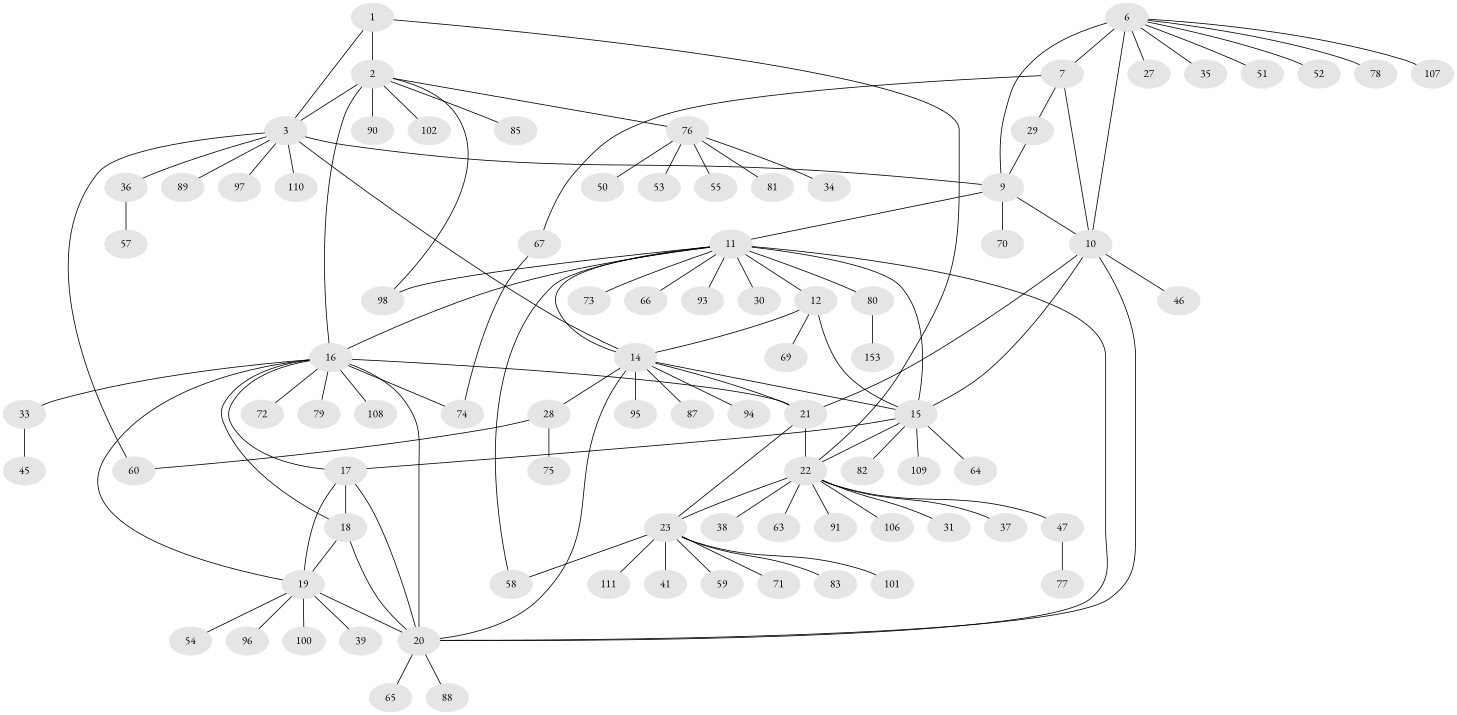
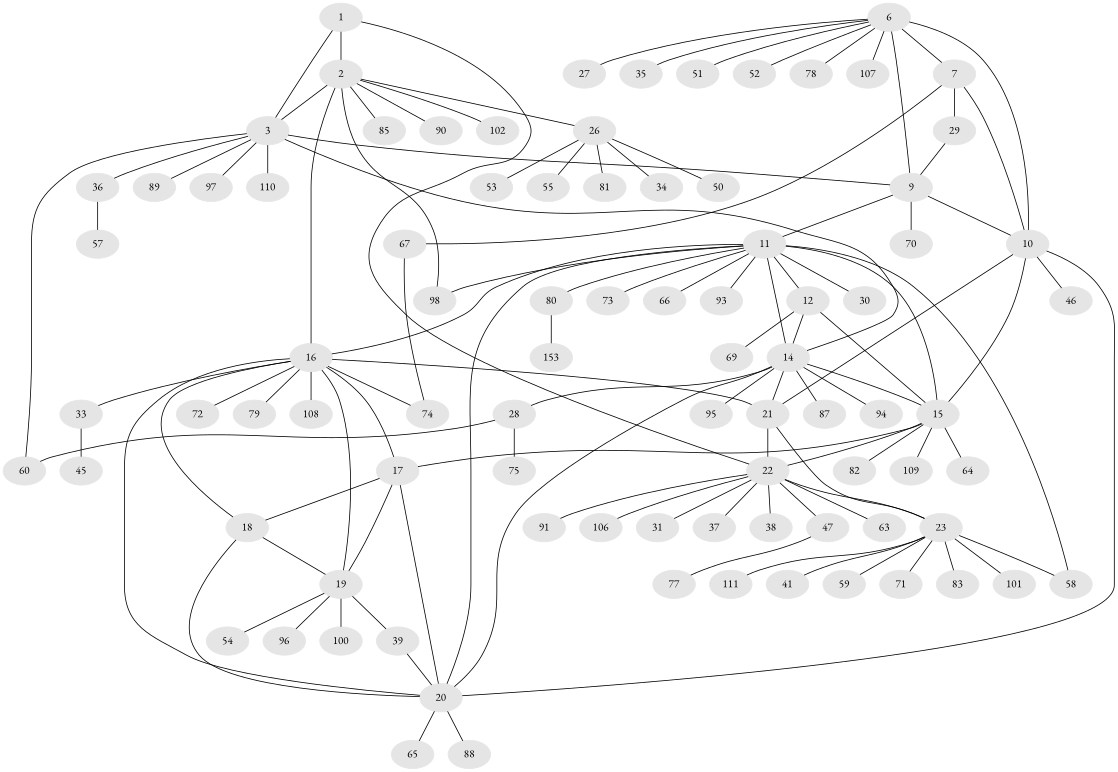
  graph {
    fontname="EB Garamond"
    node [color=gray90 fontname="EB Garamond" style=filled]
    edge [fontname="EB Garamond"]
    1 [super="+5"]
    2 [super="+4"]
    3 [super="+76"]
    22 [super="+24"]
    16 [super="+66"]
-   26 [super="+48" label=76]
+   26 [super="+48"]
    85
    90
    98 [super="+105"]
    102
    9 [super="+40"]
    14 [super="+44"]
    36
    60
    89
    97
    110
    23 [super="+25"]
    31 [super="+32"]
    37
    38
    47
    63
    91
    106
    20 [super="+112"]
    21 [super="+84"]
    17 [super="+68"]
    18
    19 [super="+49"]
    33 [super="+43"]
    72
    74
    79
    108
    34 [super="+56"]
    50
    53
    55
    81
    10 [super="+62"]
    11 [super="+13"]
    70
    15 [super="+42"]
    28
    87
    94
    95
    57
    6 [super="+8"]
    7
    27
    35
    51
    52
    78
    107
    29 [super="+61"]
    67
    46
    12
    30
    58
    73
    80
    n66 [label=66 super="+92"]
    93
    64
    82
    109
    65
    88
    69
    n74 [label=153]
    75
    39
    54
    96
    100
    45
    41
    59
    71 [super="+104"]
    83
    101
    111
    77 [super="+99"]
    1 -- 2 [weight=4]
    1 -- 3 [weight=2]
    1 -- 22
    2 -- 3 [weight=2]
    2 -- 16
    2 -- 26
    2 -- 85
    2 -- 90
    2 -- 98
    2 -- 102
    3 -- 9
    3 -- 14
    3 -- 36
    3 -- 60
    3 -- 89
    3 -- 97
    3 -- 110
    22 -- 23 [weight=4]
    22 -- 31
    22 -- 37
    22 -- 38
    22 -- 47
    22 -- 63
    22 -- 91
    22 -- 106
    16 -- 20
    16 -- 21
    16 -- 17
    16 -- 18
    16 -- 19
    16 -- 33
    16 -- 72
    16 -- 74
    16 -- 79
    16 -- 108
    26 -- 34
    26 -- 50
    26 -- 53
    26 -- 55
    26 -- 81
    9 -- 10
    9 -- 11
    9 -- 70
    14 -- 20
    14 -- 21
    14 -- 15
    14 -- 28
    14 -- 87
    14 -- 94
    14 -- 95
    36 -- 57
    23 -- 58
    23 -- 41
    23 -- 59
    23 -- 71
    23 -- 83
    23 -- 101
    23 -- 111
    47 -- 77
    20 -- 65
    20 -- 88
    21 -- 22 [weight=2]
    21 -- 23 [weight=2]
    17 -- 20
    17 -- 18
    17 -- 19
    18 -- 20
    18 -- 19
-   19 -- 20
+   39 -- 20
    19 -- 39
    19 -- 54
    19 -- 96
    19 -- 100
    33 -- 45
    10 -- 20
    10 -- 21
    10 -- 15
    10 -- 46
    11 -- 16
    11 -- 98
    11 -- 14 [weight=2]
    11 -- 20
    11 -- 15 [weight=2]
    11 -- 12 [weight=2]
    11 -- 30
    11 -- 58
    11 -- 73
    11 -- 80
    11 -- n66
    11 -- 93
    15 -- 22
    15 -- 17
    15 -- 64
    15 -- 82
    15 -- 109
    28 -- 60
    28 -- 75
    6 -- 9 [weight=2]
    6 -- 10 [weight=2]
    6 -- 7 [weight=2]
    6 -- 27
    6 -- 35
    6 -- 51
    6 -- 52
    6 -- 78
    6 -- 107
    7 -- 10
    7 -- 29
    7 -- 67
    29 -- 9
    67 -- 74
    12 -- 14
    12 -- 15
    12 -- 69
    80 -- n74
  }
